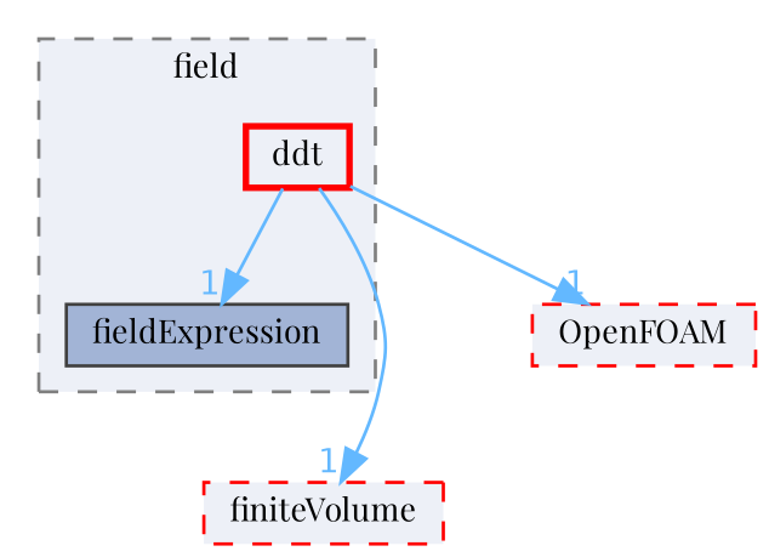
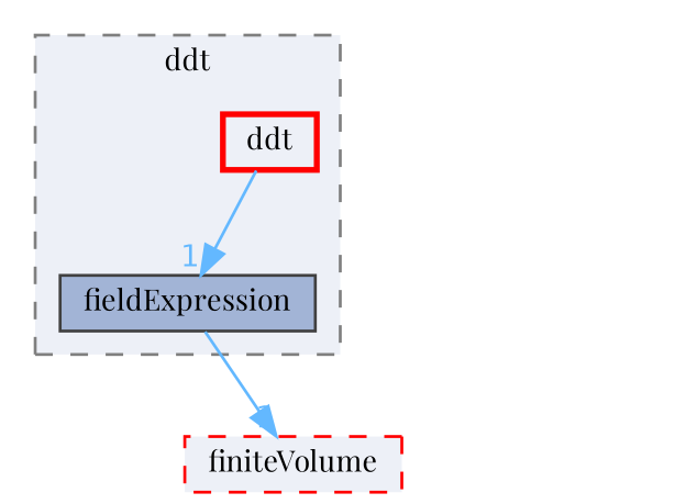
  digraph {
    compound=true
    fontname="Playfair Display"
    node [color=red fillcolor="#edf0f7" fontname="Playfair Display" fontsize=10 shape=box style="filled,dashed"]
    edge [color=steelblue1 fontcolor=steelblue1 fontname="Playfair Display" fontsize=10 headlabel=1 labeldistance=1.5 labelfontname=Helvetica labelfontsize=10]
    n1 [color=grey25 fillcolor="#a2b4d6" height=0.2 label=fieldExpression style=filled width=0.4]
    n2 [height=0.2 label=ddt style="filled,bold" width=0.4]
    n3 [height=0.2 label=finiteVolume width=0.4]
-   n4 [height=0.2 label=OpenFOAM width=0.4]
    subgraph cluster_1 {
      bgcolor="#edf0f7"
      fontsize=10
-     label=field
+     label=ddt
      pencolor=grey50
      style="filled,dashed"
      n1
      n2
    }
    n2 -> n1
-   n2 -> n3
-   n2 -> n4
+   n1 -> n3
  }
